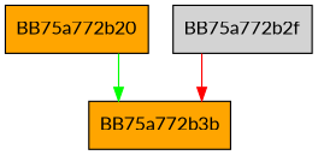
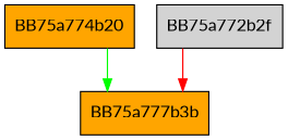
  digraph {
    fontname=Lato
    splines=ortho
    node [fillcolor=orange fontname=Lato shape=box style=filled]
    edge [fontname=Lato]
-   BB75a772b20
-   BB75a772b3b
+   BB75a772b20 [label=BB75a774b20]
+   BB75a772b3b [label=BB75a777b3b]
    BB75a772b2f [fillcolor=lightgrey]
    BB75a772b20 -> BB75a772b3b [color=green]
    BB75a772b2f -> BB75a772b3b [color=red]
  }
